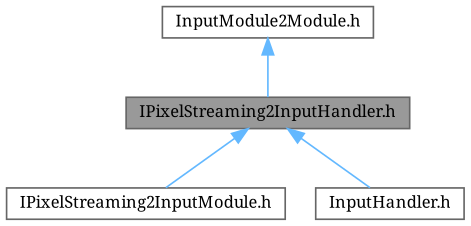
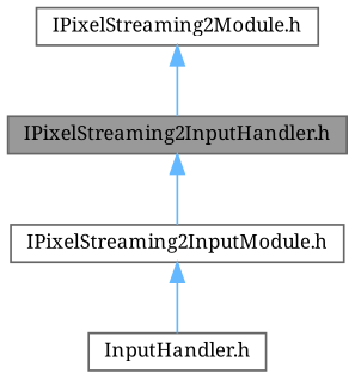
  digraph {
    fontname="Noto Serif"
    node [color=grey40 fillcolor=white fontname="Noto Serif" fontsize=10 shape=box style=filled]
    edge [color=steelblue1 dir=back fontname="Noto Serif" fontsize=10 labelfontname=Helvetica labelfontsize=10 style=solid]
    n1 [color=gray40 fillcolor=grey60 fontcolor=black height=0.2 label="IPixelStreaming2InputHandler.h" width=0.4]
    n2 [height=0.2 label="IPixelStreaming2InputModule.h" width=0.4]
    n3 [height=0.2 label="InputHandler.h" width=0.4]
-   n4 [height=0.2 label="InputModule2Module.h" width=0.4]
+   n4 [height=0.2 label="IPixelStreaming2Module.h" width=0.4]
    n1 -> n2
-   n1 -> n3
+   n2 -> n3
    n4 -> n1
  }
